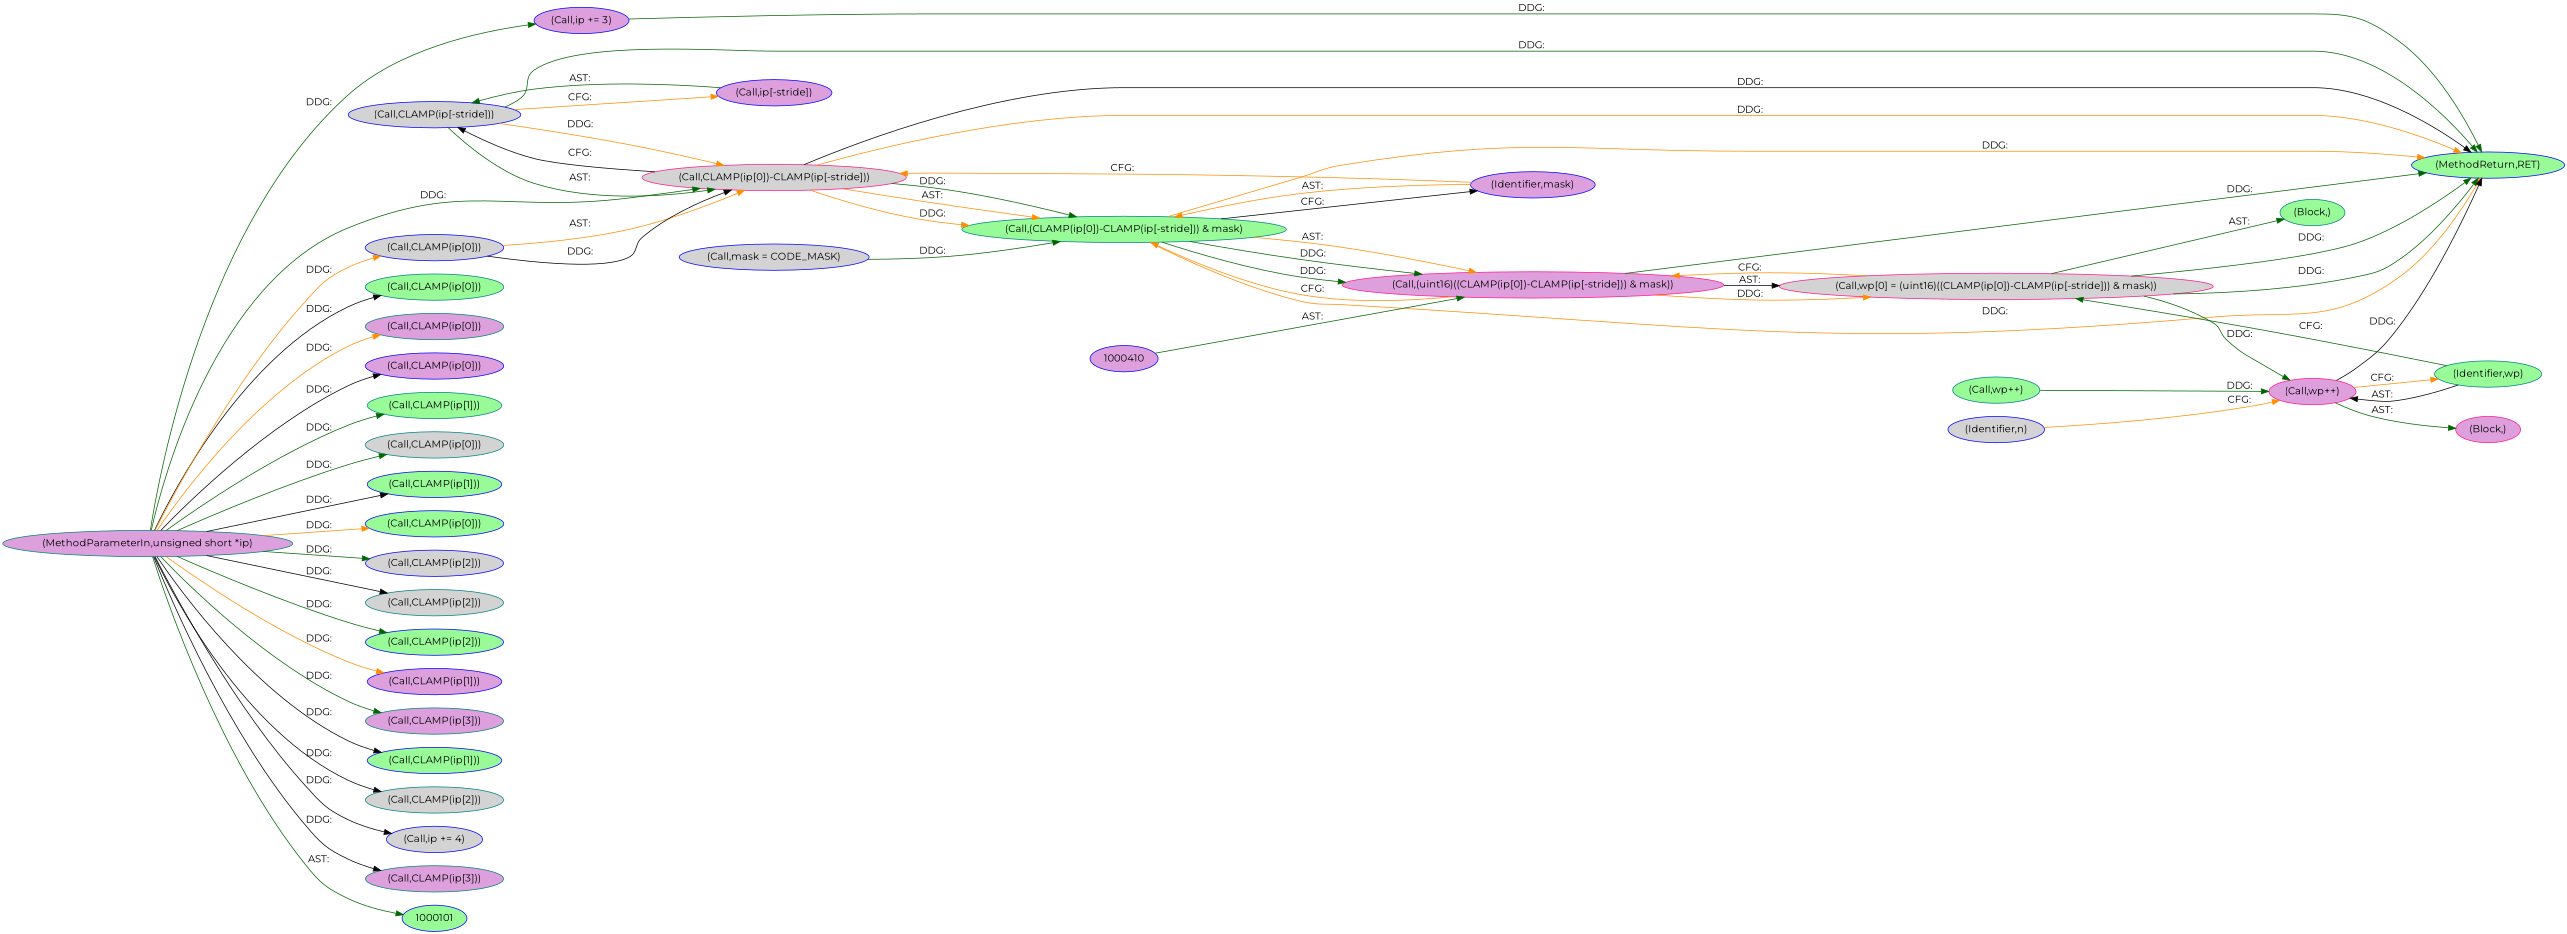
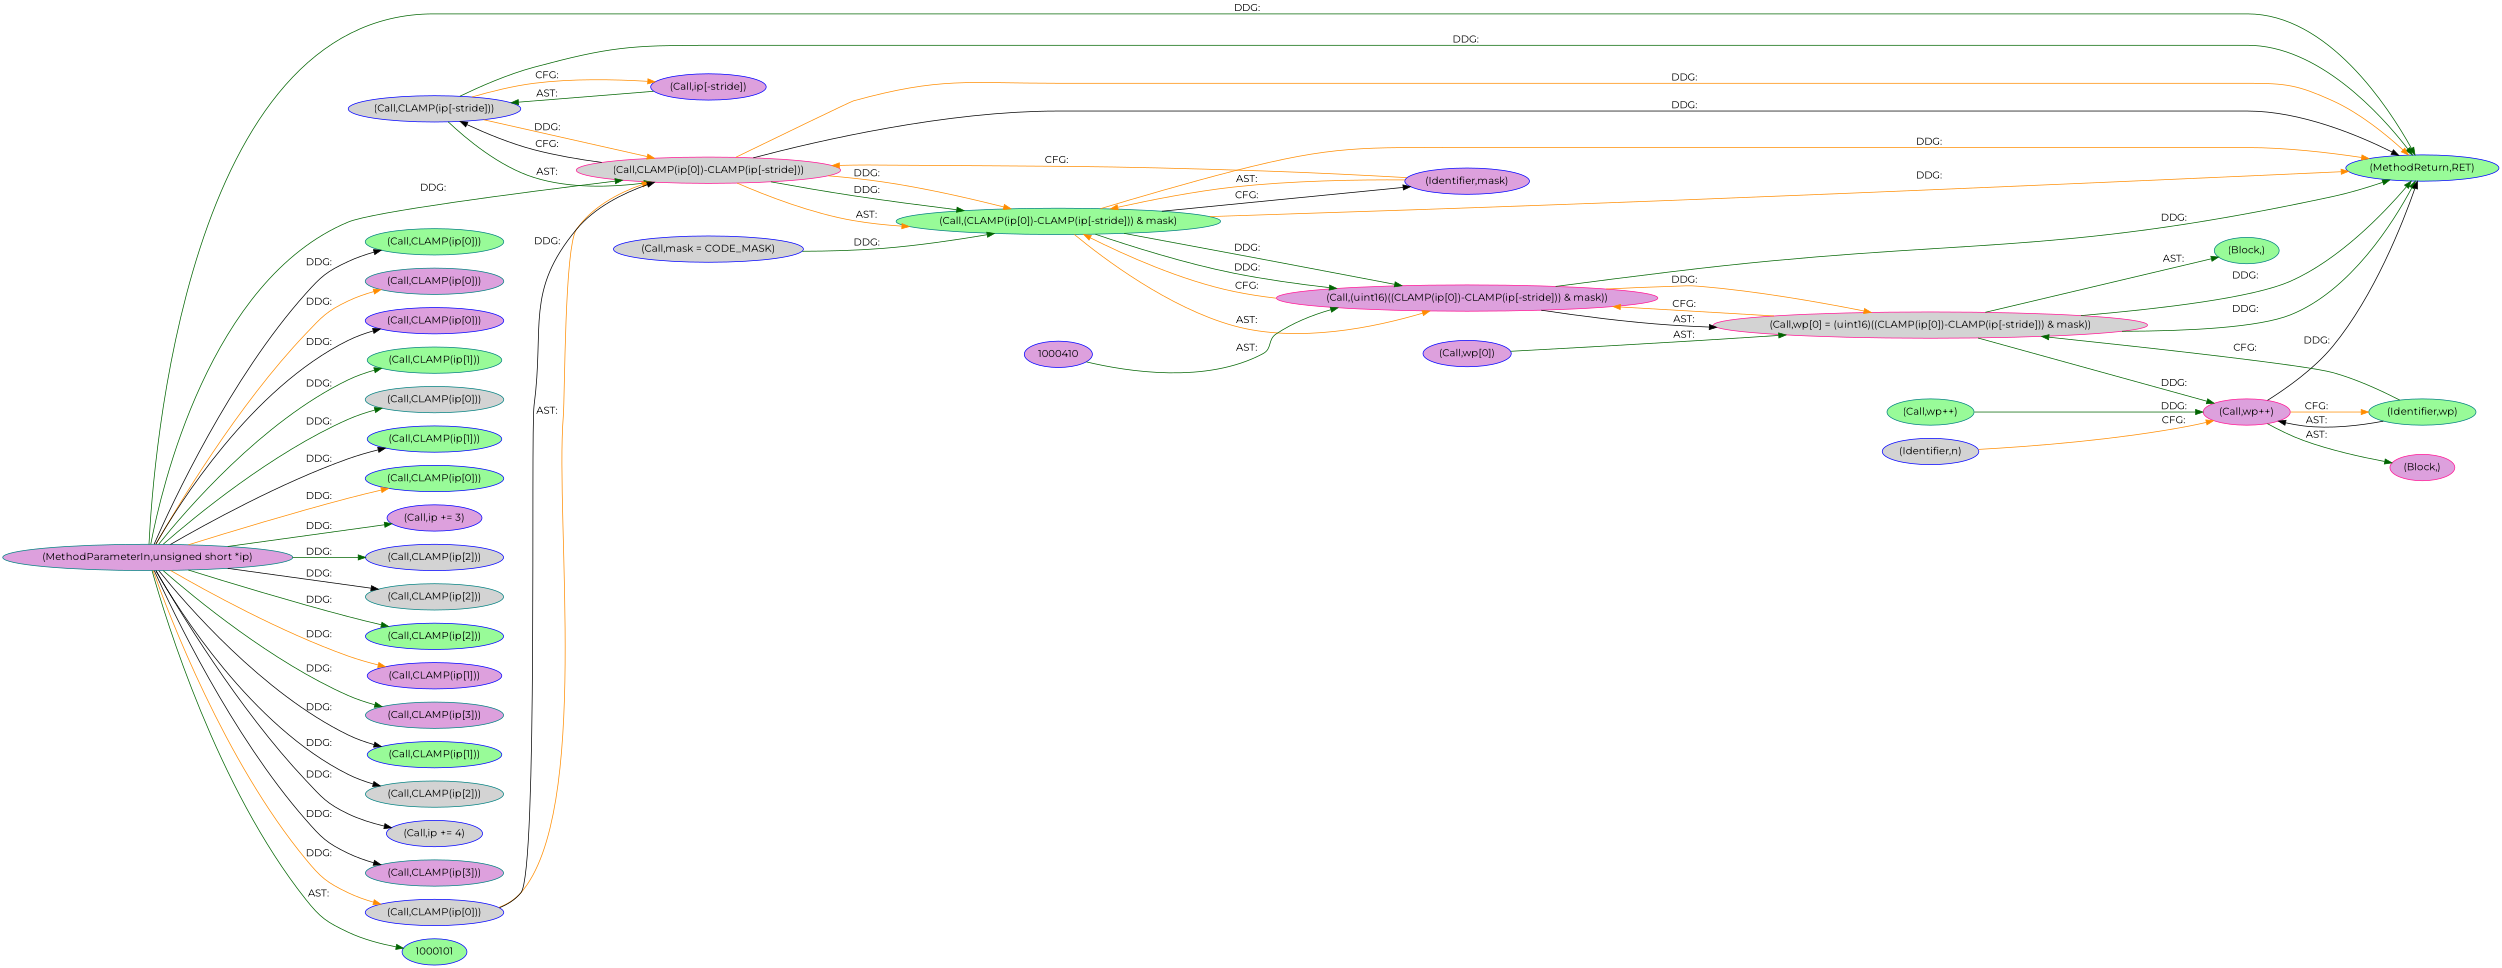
  digraph {
    fontname=Montserrat
    rankdir=LR
    node [color=blue fillcolor=plum fontname=Montserrat style=filled]
    edge [color=darkgreen fontname=Montserrat]
    n1 [fillcolor=lightgrey label="(Call,CLAMP(ip[-stride]))"]
    n2 [color=deeppink fillcolor=lightgrey label="(Call,CLAMP(ip[0])-CLAMP(ip[-stride]))"]
    n3 [label="(Call,ip[-stride])"]
    n4 [fillcolor=palegreen label="(MethodReturn,RET)"]
    n5 [color=teal fillcolor=palegreen label="(Call,(CLAMP(ip[0])-CLAMP(ip[-stride])) & mask)"]
    n6 [color=teal label="(MethodParameterIn,unsigned short *ip)"]
    n7 [color=teal fillcolor=palegreen label="(Call,CLAMP(ip[0]))"]
    n8 [color=teal label="(Call,CLAMP(ip[0]))"]
    n9 [label="(Call,CLAMP(ip[0]))"]
    n10 [color=teal fillcolor=palegreen label="(Call,CLAMP(ip[1]))"]
    n11 [color=teal fillcolor=lightgrey label="(Call,CLAMP(ip[0]))"]
    n12 [fillcolor=palegreen label="(Call,CLAMP(ip[1]))"]
    n13 [fillcolor=palegreen label="(Call,CLAMP(ip[0]))"]
    n14 [label="(Call,ip += 3)"]
    n15 [fillcolor=lightgrey label="(Call,CLAMP(ip[2]))"]
    n16 [color=teal fillcolor=lightgrey label="(Call,CLAMP(ip[2]))"]
    n17 [fillcolor=palegreen label="(Call,CLAMP(ip[2]))"]
    n18 [label="(Call,CLAMP(ip[1]))"]
    n19 [color=teal label="(Call,CLAMP(ip[3]))"]
    n20 [fillcolor=palegreen label="(Call,CLAMP(ip[1]))"]
    n21 [color=teal fillcolor=lightgrey label="(Call,CLAMP(ip[2]))"]
    n22 [fillcolor=lightgrey label="(Call,ip += 4)"]
    n23 [color=teal label="(Call,CLAMP(ip[3]))"]
    n24 [fillcolor=lightgrey label="(Call,CLAMP(ip[0]))"]
    1000101 [fillcolor=palegreen]
    n26 [color=deeppink label="(Call,(uint16)((CLAMP(ip[0])-CLAMP(ip[-stride])) & mask))"]
    n27 [label="(Identifier,mask)"]
    n28 [color=deeppink fillcolor=lightgrey label="(Call,wp[0] = (uint16)((CLAMP(ip[0])-CLAMP(ip[-stride])) & mask))"]
    n29 [color=deeppink label="(Call,wp++)"]
    n30 [color=teal fillcolor=palegreen label="(Block,)"]
    n31 [color=deeppink label="(Block,)"]
    n32 [color=teal fillcolor=palegreen label="(Identifier,wp)"]
    n33 [fillcolor=lightgrey label="(Call,mask = CODE_MASK)"]
+   n34 [label="(Call,wp[0])"]
    n35 [color=teal fillcolor=palegreen label="(Call,wp++)"]
    n36 [fillcolor=lightgrey label="(Identifier,n)"]
    1000410
    n1 -> n2 [label="AST: "]
    n1 -> n2 [color=darkorange label="DDG: "]
    n1 -> n3 [color=darkorange label="CFG: "]
    n1 -> n4 [label="DDG: "]
    n2 -> n1 [color=black label="CFG: "]
    n2 -> n4 [color=darkorange label="DDG: "]
    n2 -> n4 [color=black label="DDG: "]
    n2 -> n5 [color=darkorange label="AST: "]
    n2 -> n5 [color=darkorange label="DDG: "]
    n2 -> n5 [label="DDG: "]
    n3 -> n1 [label="AST: "]
    n5 -> n4 [color=darkorange label="DDG: "]
    n5 -> n4 [color=darkorange label="DDG: "]
    n5 -> n26 [color=darkorange label="AST: "]
    n5 -> n26 [label="DDG: "]
    n5 -> n26 [label="DDG: "]
    n5 -> n27 [color=black label="CFG: "]
    n6 -> n2 [label="DDG: "]
-   n14 -> n4 [label="DDG: "]
+   n6 -> n4 [label="DDG: "]
    n6 -> n7 [color=black label="DDG: "]
    n6 -> n8 [color=darkorange label="DDG: "]
    n6 -> n9 [color=black label="DDG: "]
    n6 -> n10 [label="DDG: "]
    n6 -> n11 [label="DDG: "]
    n6 -> n12 [color=black label="DDG: "]
    n6 -> n13 [color=darkorange label="DDG: "]
    n6 -> n14 [label="DDG: "]
    n6 -> n15 [label="DDG: "]
    n6 -> n16 [color=black label="DDG: "]
    n6 -> n17 [label="DDG: "]
    n6 -> n18 [color=darkorange label="DDG: "]
    n6 -> n19 [label="DDG: "]
    n6 -> n20 [color=black label="DDG: "]
    n6 -> n21 [color=black label="DDG: "]
    n6 -> n22 [color=black label="DDG: "]
    n6 -> n23 [color=black label="DDG: "]
    n6 -> n24 [color=darkorange label="DDG: "]
    n6 -> 1000101 [label="AST: "]
    n24 -> n2 [color=darkorange label="AST: "]
    n24 -> n2 [color=black label="DDG: "]
    n26 -> n4 [label="DDG: "]
    n26 -> n5 [color=darkorange label="CFG: "]
    n26 -> n28 [color=black label="AST: "]
    n26 -> n28 [color=darkorange label="DDG: "]
    n27 -> n2 [color=darkorange label="CFG: "]
    n27 -> n5 [color=darkorange label="AST: "]
    n28 -> n4 [label="DDG: "]
    n28 -> n4 [label="DDG: "]
    n28 -> n26 [color=darkorange label="CFG: "]
    n28 -> n29 [label="DDG: "]
    n28 -> n30 [label="AST: "]
    n29 -> n4 [color=black label="DDG: "]
    n29 -> n31 [label="AST: "]
    n29 -> n32 [color=darkorange label="CFG: "]
    n32 -> n28 [label="CFG: "]
    n32 -> n29 [color=black label="AST: "]
    n33 -> n5 [label="DDG: "]
+   n34 -> n28 [label="AST: "]
    n35 -> n29 [label="DDG: "]
    n36 -> n29 [color=darkorange label="CFG: "]
    1000410 -> n26 [label="AST: "]
  }
